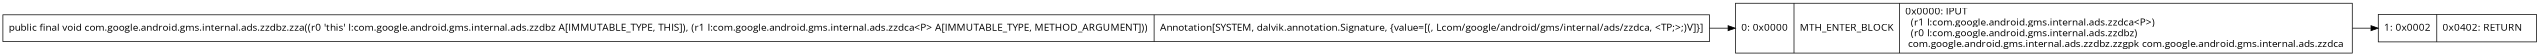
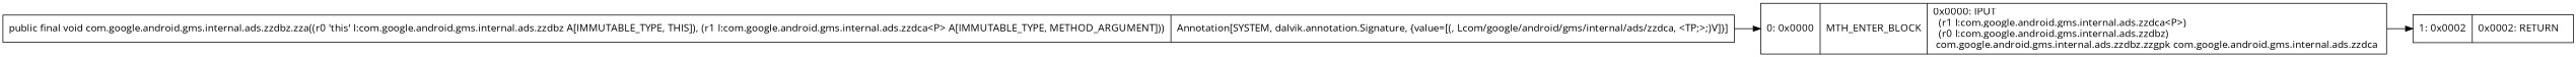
  digraph {
    rankdir=LR
    fontname="Open Sans"
    node [shape=record fontname="Open Sans"]
    edge [fontname="Open Sans"]
    n1 [label="{0\:\ 0x0000|MTH_ENTER_BLOCK\l|0x0000: IPUT  \l  (r1 I:com.google.android.gms.internal.ads.zzdca\<P\>)\l  (r0 I:com.google.android.gms.internal.ads.zzdbz)\l com.google.android.gms.internal.ads.zzdbz.zzgpk com.google.android.gms.internal.ads.zzdca \l}"]
-   n2 [label="{1\:\ 0x0002|0x0402: RETURN   \l}"]
+   n2 [label="{1\:\ 0x0002|0x0002: RETURN   \l}"]
    n3 [label="{public final void com.google.android.gms.internal.ads.zzdbz.zza((r0 'this' I:com.google.android.gms.internal.ads.zzdbz A[IMMUTABLE_TYPE, THIS]), (r1 I:com.google.android.gms.internal.ads.zzdca\<P\> A[IMMUTABLE_TYPE, METHOD_ARGUMENT]))  | Annotation[SYSTEM, dalvik.annotation.Signature, \{value=[(, Lcom\/google\/android\/gms\/internal\/ads\/zzdca, \<TP;\>;)V]\}]\l}"]
    n1 -> n2
    n3 -> n1
  }
